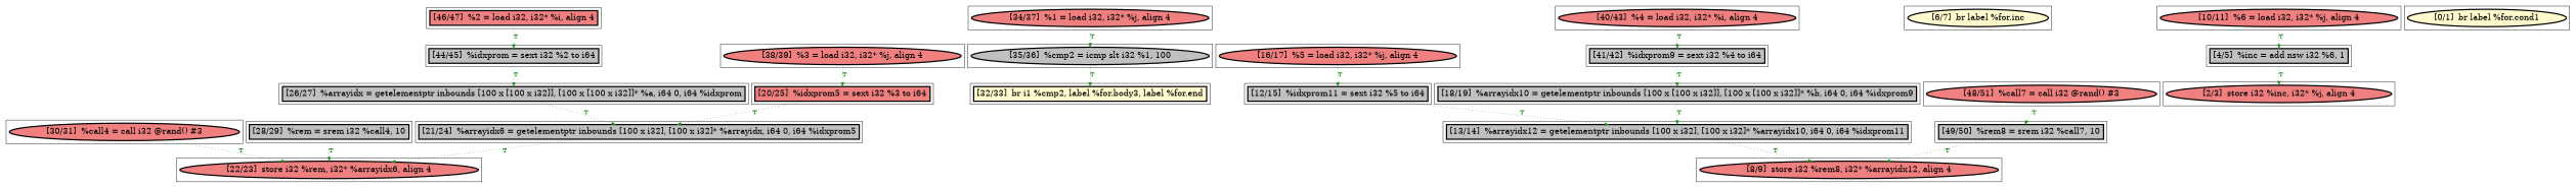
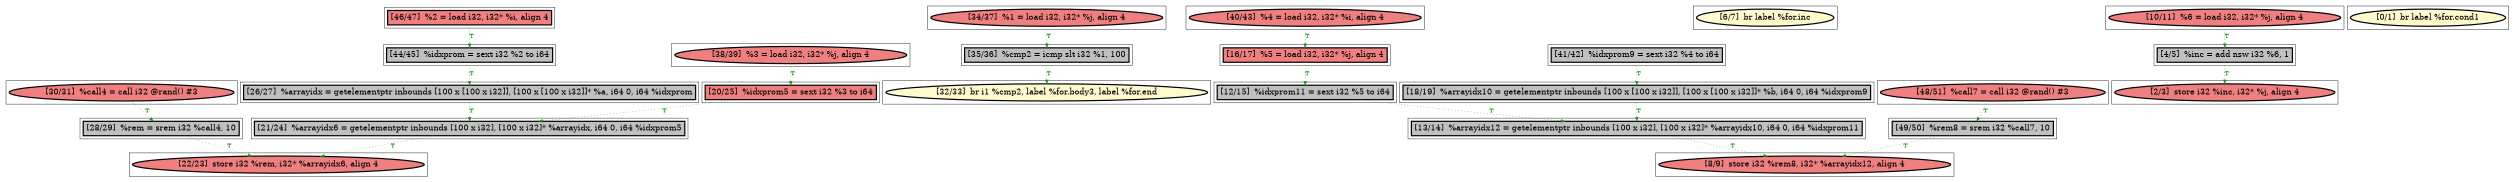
  digraph {
    node [fillcolor=lightcoral fontsize=20 penwidth=3.0 shape=ellipse style=filled]
    edge [color=forestgreen fontcolor=forestgreen style=dotted]
    n1 [fillcolor=grey label="[21/24]  %arrayidx6 = getelementptr inbounds [100 x i32], [100 x i32]* %arrayidx, i64 0, i64 %idxprom5" shape=rectangle]
-   n2 [fillcolor=grey label="[35/36]  %cmp2 = icmp slt i32 %1, 100"]
+   n2 [fillcolor=grey label="[35/36]  %cmp2 = icmp slt i32 %1, 100" shape=rectangle]
    n3 [fillcolor=grey label="[26/27]  %arrayidx = getelementptr inbounds [100 x [100 x i32]], [100 x [100 x i32]]* %a, i64 0, i64 %idxprom" shape=rectangle]
    n4 [label="[30/31]  %call4 = call i32 @rand() #3"]
    n5 [label="[34/37]  %1 = load i32, i32* %j, align 4"]
    n6 [fillcolor=grey label="[49/50]  %rem8 = srem i32 %call7, 10" shape=rectangle]
    n7 [label="[38/39]  %3 = load i32, i32* %j, align 4"]
    n8 [label="[8/9]  store i32 %rem8, i32* %arrayidx12, align 4"]
    n9 [fillcolor=lemonchiffon label="[6/7]  br label %for.inc"]
    n10 [fillcolor=grey label="[4/5]  %inc = add nsw i32 %6, 1" shape=rectangle]
    n11 [label="[2/3]  store i32 %inc, i32* %j, align 4"]
-   n12 [fillcolor=lemonchiffon label="[32/33]  br i1 %cmp2, label %for.body3, label %for.end" shape=box]
+   n12 [fillcolor=lemonchiffon label="[32/33]  br i1 %cmp2, label %for.body3, label %for.end"]
    n13 [label="[40/43]  %4 = load i32, i32* %i, align 4"]
    n14 [label="[10/11]  %6 = load i32, i32* %j, align 4"]
    n15 [fillcolor=lemonchiffon label="[0/1]  br label %for.cond1"]
    n16 [fillcolor=grey label="[12/15]  %idxprom11 = sext i32 %5 to i64" shape=rectangle]
    n17 [label="[46/47]  %2 = load i32, i32* %i, align 4" shape=box]
-   n18 [label="[16/17]  %5 = load i32, i32* %j, align 4"]
+   n18 [label="[16/17]  %5 = load i32, i32* %j, align 4" shape=box]
    n19 [fillcolor=grey label="[44/45]  %idxprom = sext i32 %2 to i64" shape=rectangle]
    n20 [fillcolor=grey label="[18/19]  %arrayidx10 = getelementptr inbounds [100 x [100 x i32]], [100 x [100 x i32]]* %b, i64 0, i64 %idxprom9" shape=rectangle]
    n21 [fillcolor=grey label="[28/29]  %rem = srem i32 %call4, 10" shape=rectangle]
    n22 [fillcolor=grey label="[13/14]  %arrayidx12 = getelementptr inbounds [100 x i32], [100 x i32]* %arrayidx10, i64 0, i64 %idxprom11" shape=rectangle]
    n23 [fillcolor=grey label="[41/42]  %idxprom9 = sext i32 %4 to i64" shape=rectangle]
    n24 [label="[22/23]  store i32 %rem, i32* %arrayidx6, align 4"]
    n25 [label="[48/51]  %call7 = call i32 @rand() #3"]
    n26 [label="[20/25]  %idxprom5 = sext i32 %3 to i64" shape=rectangle]
    subgraph cluster_1 {
      n1
    }
    subgraph cluster_2 {
      n2
    }
    subgraph cluster_3 {
      n3
    }
    subgraph cluster_4 {
      n4
    }
    subgraph cluster_5 {
      n5
    }
    subgraph cluster_6 {
      n6
    }
    subgraph cluster_7 {
      n7
    }
    subgraph cluster_8 {
      n8
    }
    subgraph cluster_9 {
      n9
    }
    subgraph cluster_10 {
      n10
    }
    subgraph cluster_11 {
      n11
    }
    subgraph cluster_12 {
      n12
    }
    subgraph cluster_13 {
      n13
    }
    subgraph cluster_14 {
      n14
    }
    subgraph cluster_15 {
      n15
    }
    subgraph cluster_16 {
      n16
    }
    subgraph cluster_17 {
      n17
    }
    subgraph cluster_18 {
      n18
    }
    subgraph cluster_19 {
      n19
    }
    subgraph cluster_20 {
      n20
    }
    subgraph cluster_21 {
      n21
    }
    subgraph cluster_22 {
      n22
    }
    subgraph cluster_23 {
      n23
    }
    subgraph cluster_24 {
      n24
    }
    subgraph cluster_25 {
      n25
    }
    subgraph cluster_26 {
      n26
    }
    n1 -> n24 [label=T]
    n2 -> n12 [label=T]
    n3 -> n1 [label=T]
-   n4 -> n24 [label=T]
+   n4 -> n21 [label=T]
    n5 -> n2 [label=T]
    n6 -> n8 [label=T]
    n7 -> n26 [label=T]
    n10 -> n11 [label=T]
-   n13 -> n23 [label=T]
+   n13 -> n18 [label=T]
    n14 -> n10 [label=T]
    n16 -> n22 [label=T]
    n17 -> n19 [label=T]
    n18 -> n16 [label=T]
    n19 -> n3 [label=T]
    n20 -> n22 [label=T]
    n21 -> n24 [label=T]
    n22 -> n8 [label=T]
    n23 -> n20 [label=T]
    n25 -> n6 [label=T]
    n26 -> n1 [label=T]
  }
